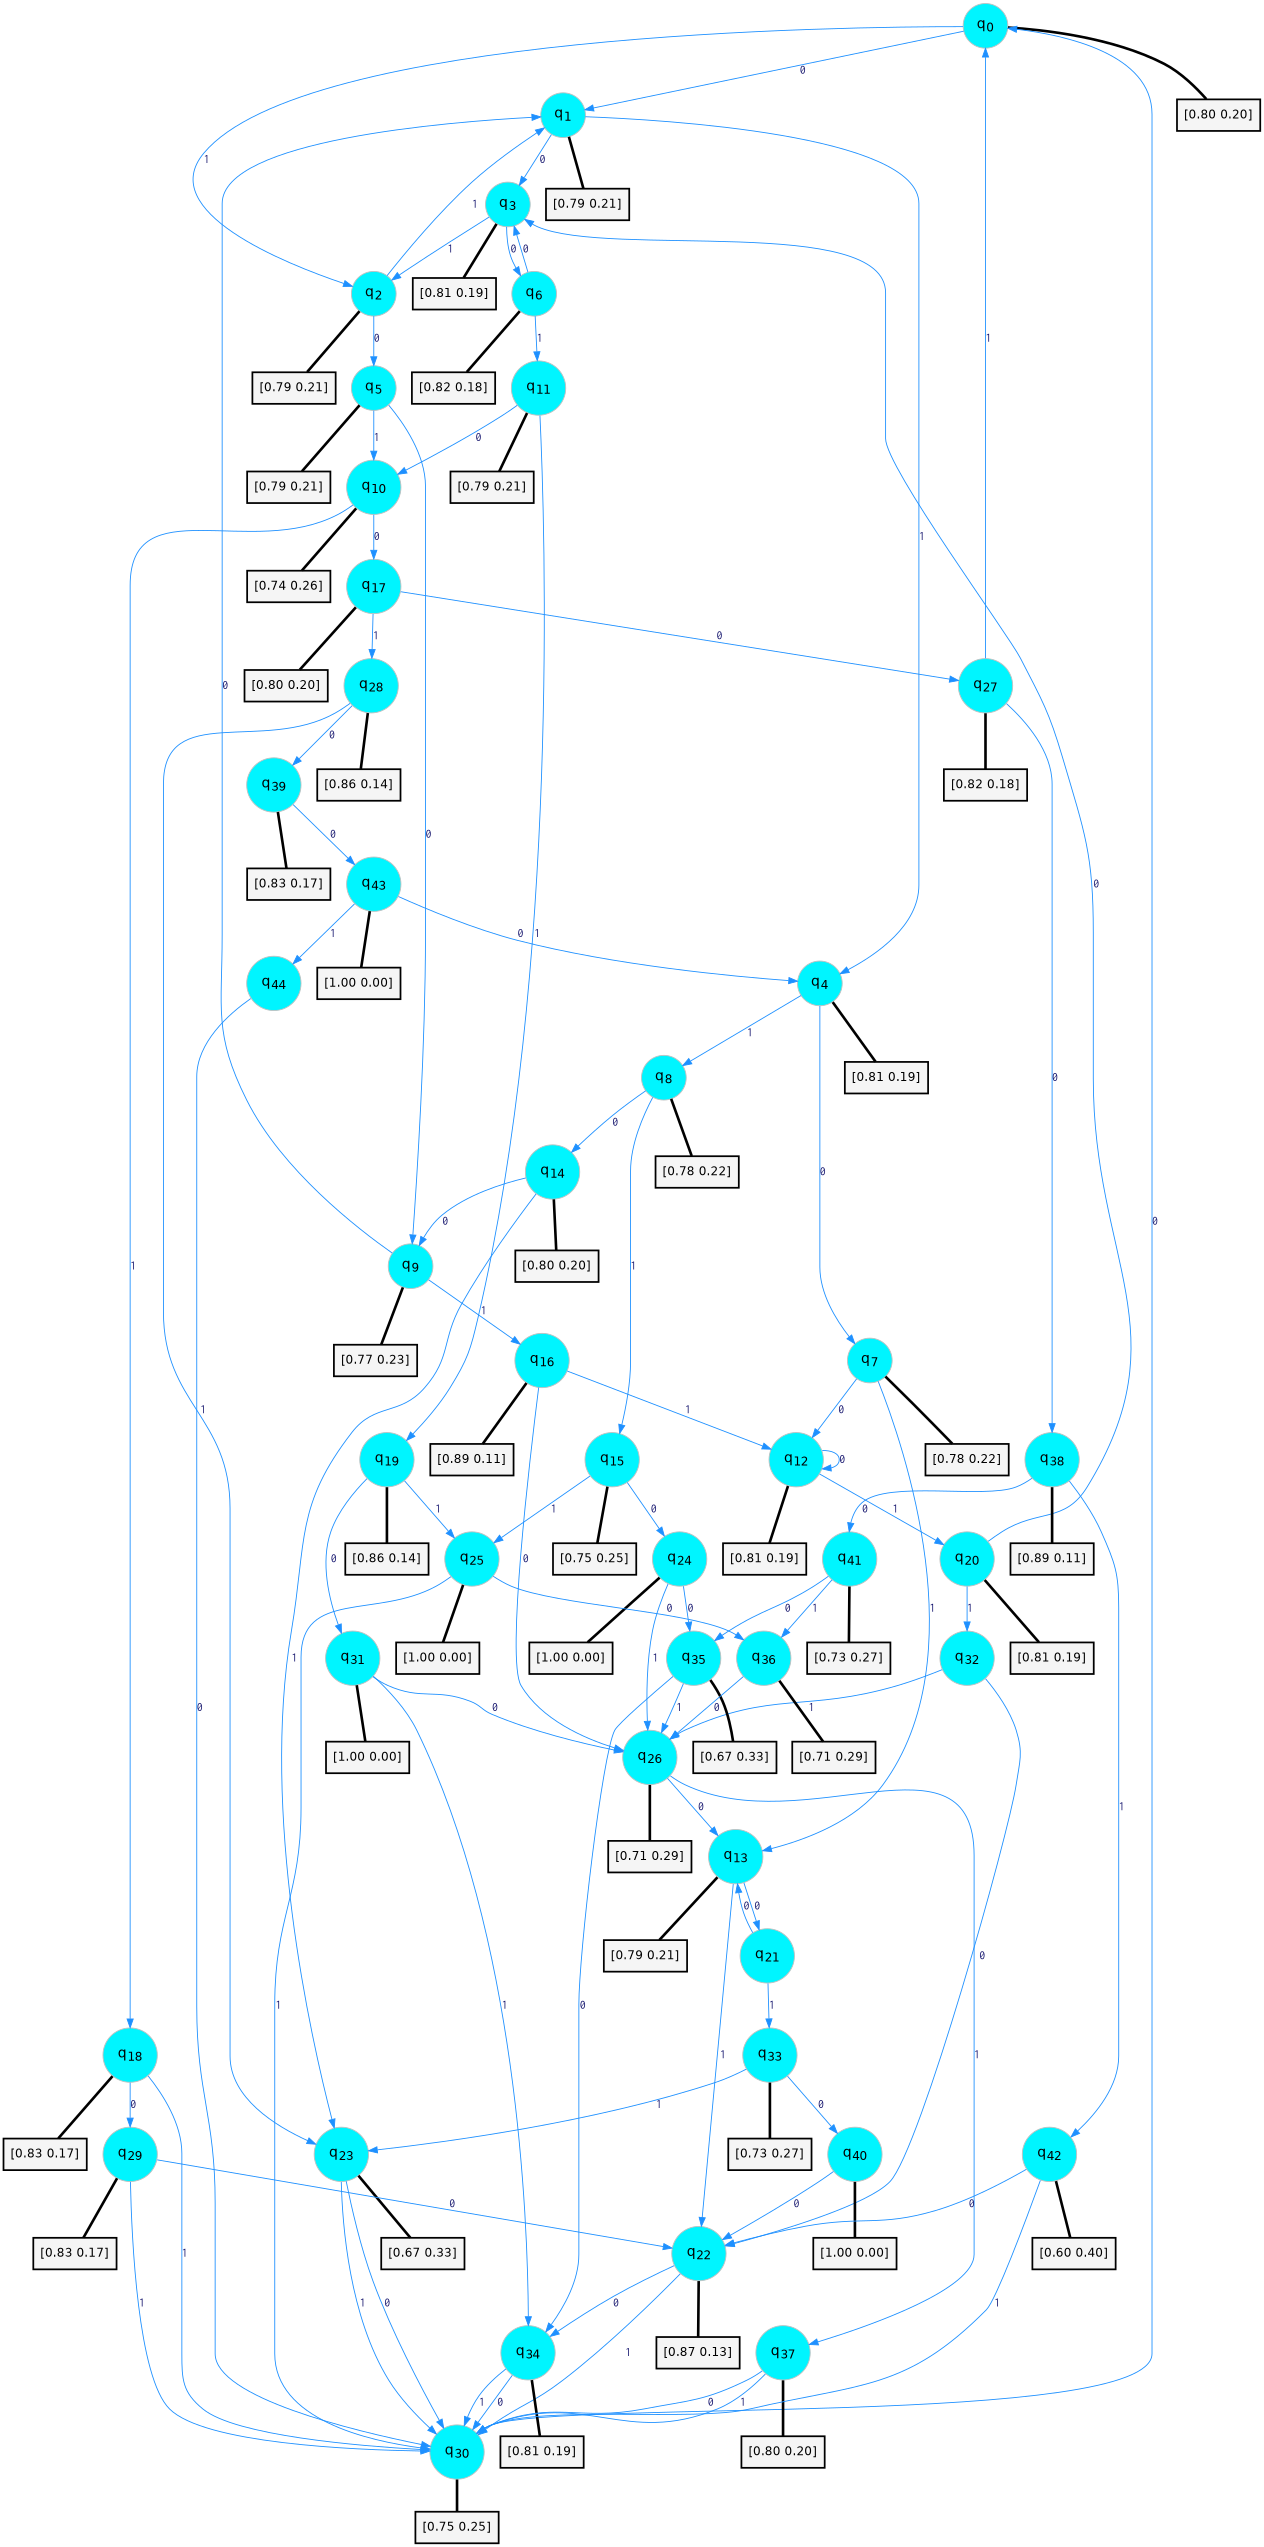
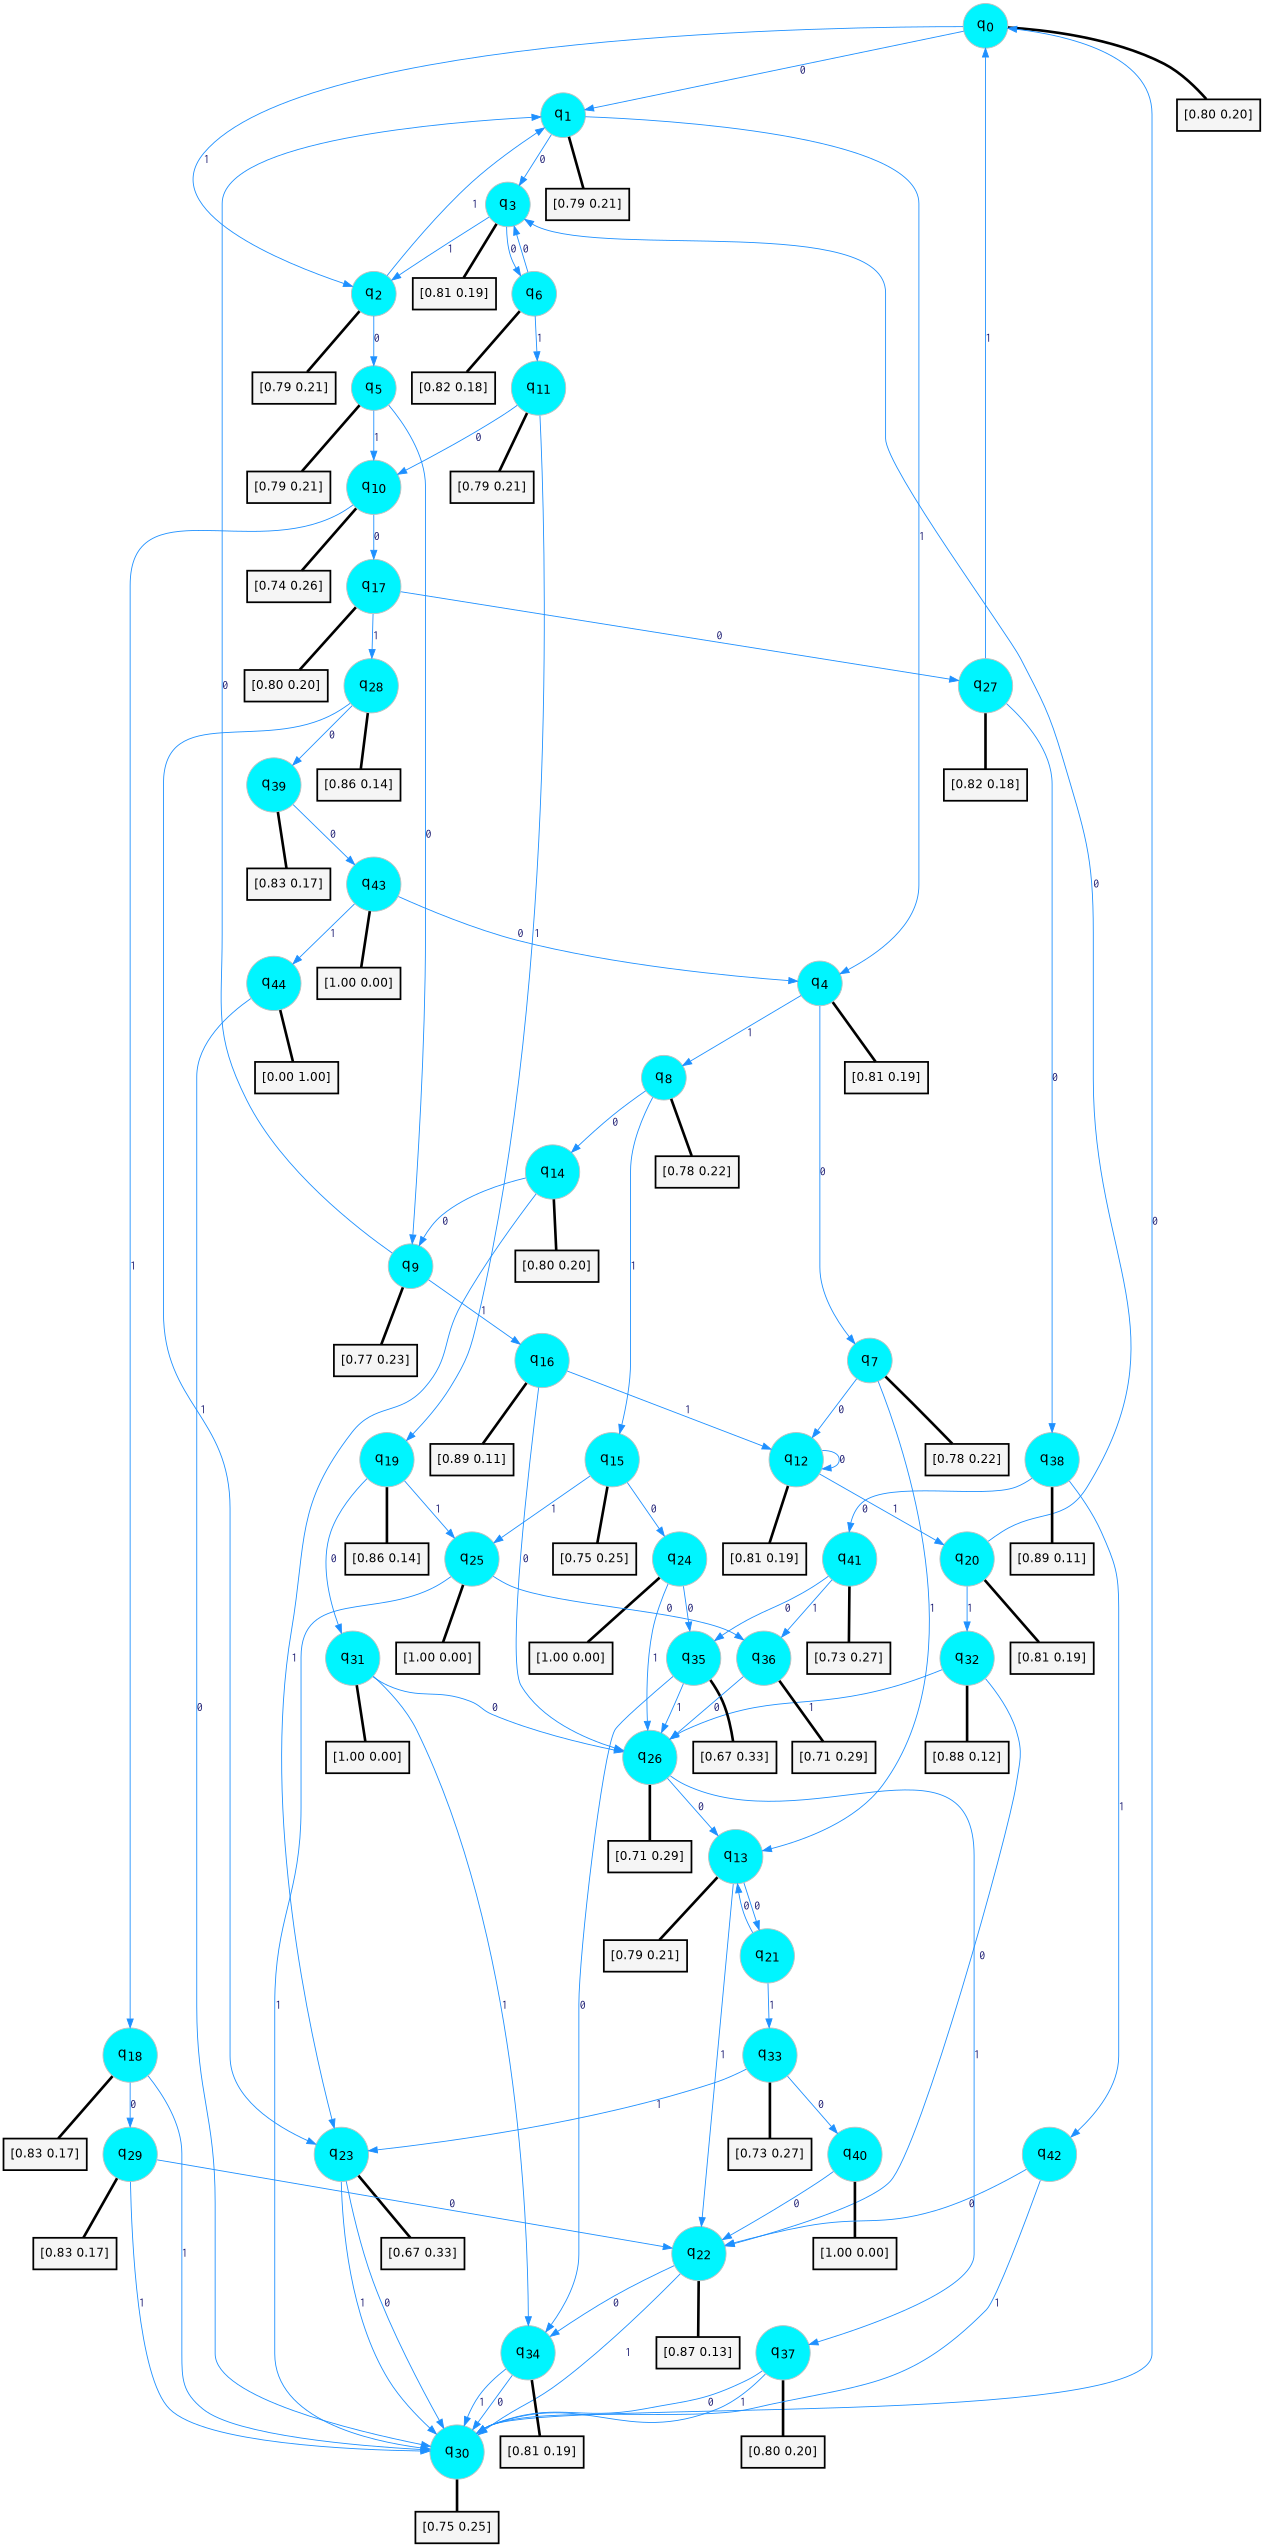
  digraph {
    rankdir=TD
    node [color=gray fillcolor=turquoise1 fontcolor=black fontname=Helvetica fontsize=16 fontweight=bold shape=circle style=filled]
    edge [arrowsize=1 color=dodgerblue1 fontcolor=midnightblue fontname=courier fontweight=bold penwidth=1 style=solid weight=20]
    n1 [label=<q<SUB>0</SUB>>]
    n2 [label=<q<SUB>1</SUB>>]
    n3 [label=<q<SUB>2</SUB>>]
    n4 [color=black fillcolor=whitesmoke fontsize=14 label="[0.80 0.20]" penwidth=2 shape=box]
    n5 [label=<q<SUB>3</SUB>>]
    n6 [label=<q<SUB>4</SUB>>]
    n7 [color=black fillcolor=whitesmoke fontsize=14 label="[0.79 0.21]" penwidth=2 shape=box]
    n8 [label=<q<SUB>5</SUB>>]
    n9 [color=black fillcolor=whitesmoke fontsize=14 label="[0.79 0.21]" penwidth=2 shape=box]
    n10 [label=<q<SUB>6</SUB>>]
    n11 [color=black fillcolor=whitesmoke fontsize=14 label="[0.81 0.19]" penwidth=2 shape=box]
    n12 [label=<q<SUB>7</SUB>>]
    n13 [label=<q<SUB>8</SUB>>]
    n14 [color=black fillcolor=whitesmoke fontsize=14 label="[0.81 0.19]" penwidth=2 shape=box]
    n15 [label=<q<SUB>9</SUB>>]
    n16 [label=<q<SUB>10</SUB>>]
    n17 [color=black fillcolor=whitesmoke fontsize=14 label="[0.79 0.21]" penwidth=2 shape=box]
    n18 [label=<q<SUB>11</SUB>>]
    n19 [color=black fillcolor=whitesmoke fontsize=14 label="[0.82 0.18]" penwidth=2 shape=box]
    n20 [label=<q<SUB>12</SUB>>]
    n21 [label=<q<SUB>13</SUB>>]
    n22 [color=black fillcolor=whitesmoke fontsize=14 label="[0.78 0.22]" penwidth=2 shape=box]
    n23 [label=<q<SUB>14</SUB>>]
    n24 [label=<q<SUB>15</SUB>>]
    n25 [color=black fillcolor=whitesmoke fontsize=14 label="[0.78 0.22]" penwidth=2 shape=box]
    n26 [label=<q<SUB>16</SUB>>]
    n27 [color=black fillcolor=whitesmoke fontsize=14 label="[0.77 0.23]" penwidth=2 shape=box]
    n28 [label=<q<SUB>17</SUB>>]
    n29 [label=<q<SUB>18</SUB>>]
    n30 [color=black fillcolor=whitesmoke fontsize=14 label="[0.74 0.26]" penwidth=2 shape=box]
    n31 [label=<q<SUB>19</SUB>>]
    n32 [color=black fillcolor=whitesmoke fontsize=14 label="[0.79 0.21]" penwidth=2 shape=box]
    n33 [label=<q<SUB>20</SUB>>]
    n34 [color=black fillcolor=whitesmoke fontsize=14 label="[0.81 0.19]" penwidth=2 shape=box]
    n35 [label=<q<SUB>21</SUB>>]
    n36 [label=<q<SUB>22</SUB>>]
    n37 [color=black fillcolor=whitesmoke fontsize=14 label="[0.79 0.21]" penwidth=2 shape=box]
    n38 [label=<q<SUB>23</SUB>>]
    n39 [color=black fillcolor=whitesmoke fontsize=14 label="[0.80 0.20]" penwidth=2 shape=box]
    n40 [label=<q<SUB>24</SUB>>]
    n41 [label=<q<SUB>25</SUB>>]
    n42 [color=black fillcolor=whitesmoke fontsize=14 label="[0.75 0.25]" penwidth=2 shape=box]
    n43 [label=<q<SUB>26</SUB>>]
    n44 [color=black fillcolor=whitesmoke fontsize=14 label="[0.89 0.11]" penwidth=2 shape=box]
    n45 [label=<q<SUB>27</SUB>>]
    n46 [label=<q<SUB>28</SUB>>]
    n47 [color=black fillcolor=whitesmoke fontsize=14 label="[0.80 0.20]" penwidth=2 shape=box]
    n48 [label=<q<SUB>29</SUB>>]
    n49 [label=<q<SUB>30</SUB>>]
    n50 [color=black fillcolor=whitesmoke fontsize=14 label="[0.83 0.17]" penwidth=2 shape=box]
    n51 [label=<q<SUB>31</SUB>>]
    n52 [color=black fillcolor=whitesmoke fontsize=14 label="[0.86 0.14]" penwidth=2 shape=box]
    n53 [label=<q<SUB>32</SUB>>]
    n54 [color=black fillcolor=whitesmoke fontsize=14 label="[0.81 0.19]" penwidth=2 shape=box]
    n55 [label=<q<SUB>33</SUB>>]
    n56 [label=<q<SUB>34</SUB>>]
    n57 [color=black fillcolor=whitesmoke fontsize=14 label="[0.87 0.13]" penwidth=2 shape=box]
    n58 [color=black fillcolor=whitesmoke fontsize=14 label="[0.67 0.33]" penwidth=2 shape=box]
    n59 [label=<q<SUB>35</SUB>>]
    n60 [color=black fillcolor=whitesmoke fontsize=14 label="[1.00 0.00]" penwidth=2 shape=box]
    n61 [label=<q<SUB>36</SUB>>]
    n62 [color=black fillcolor=whitesmoke fontsize=14 label="[1.00 0.00]" penwidth=2 shape=box]
    n63 [label=<q<SUB>37</SUB>>]
    n64 [color=black fillcolor=whitesmoke fontsize=14 label="[0.71 0.29]" penwidth=2 shape=box]
    n65 [label=<q<SUB>38</SUB>>]
    n66 [color=black fillcolor=whitesmoke fontsize=14 label="[0.82 0.18]" penwidth=2 shape=box]
    n67 [label=<q<SUB>39</SUB>>]
    n68 [color=black fillcolor=whitesmoke fontsize=14 label="[0.86 0.14]" penwidth=2 shape=box]
    n69 [color=black fillcolor=whitesmoke fontsize=14 label="[0.83 0.17]" penwidth=2 shape=box]
    n70 [color=black fillcolor=whitesmoke fontsize=14 label="[0.75 0.25]" penwidth=2 shape=box]
    n71 [color=black fillcolor=whitesmoke fontsize=14 label="[1.00 0.00]" penwidth=2 shape=box]
+   n72 [color=black fillcolor=whitesmoke fontsize=14 label="[0.88 0.12]" penwidth=2 shape=box]
    n73 [label=<q<SUB>40</SUB>>]
    n74 [color=black fillcolor=whitesmoke fontsize=14 label="[0.73 0.27]" penwidth=2 shape=box]
    n75 [color=black fillcolor=whitesmoke fontsize=14 label="[0.81 0.19]" penwidth=2 shape=box]
    n76 [color=black fillcolor=whitesmoke fontsize=14 label="[0.67 0.33]" penwidth=2 shape=box]
    n77 [color=black fillcolor=whitesmoke fontsize=14 label="[0.71 0.29]" penwidth=2 shape=box]
    n78 [color=black fillcolor=whitesmoke fontsize=14 label="[0.80 0.20]" penwidth=2 shape=box]
    n79 [label=<q<SUB>41</SUB>>]
    n80 [label=<q<SUB>42</SUB>>]
    n81 [color=black fillcolor=whitesmoke fontsize=14 label="[0.89 0.11]" penwidth=2 shape=box]
    n82 [label=<q<SUB>43</SUB>>]
    n83 [color=black fillcolor=whitesmoke fontsize=14 label="[0.83 0.17]" penwidth=2 shape=box]
    n84 [color=black fillcolor=whitesmoke fontsize=14 label="[1.00 0.00]" penwidth=2 shape=box]
    n85 [color=black fillcolor=whitesmoke fontsize=14 label="[0.73 0.27]" penwidth=2 shape=box]
-   n86 [color=black fillcolor=whitesmoke fontsize=14 label="[0.60 0.40]" penwidth=2 shape=box]
    n87 [label=<q<SUB>44</SUB>>]
    n88 [color=black fillcolor=whitesmoke fontsize=14 label="[1.00 0.00]" penwidth=2 shape=box]
+   n89 [color=black fillcolor=whitesmoke fontsize=14 label="[0.00 1.00]" penwidth=2 shape=box]
    n1 -> n2 [label=0]
    n1 -> n3 [label=1]
    n1 -> n4 [arrowhead=none color=black penwidth=3]
    n2 -> n5 [label=0]
    n2 -> n6 [label=1]
    n2 -> n7 [arrowhead=none color=black penwidth=3]
    n3 -> n2 [label=1]
    n3 -> n8 [label=0]
    n3 -> n9 [arrowhead=none color=black penwidth=3]
    n5 -> n3 [label=1]
    n5 -> n10 [label=0]
    n5 -> n11 [arrowhead=none color=black penwidth=3]
    n6 -> n12 [label=0]
    n6 -> n13 [label=1]
    n6 -> n14 [arrowhead=none color=black penwidth=3]
    n8 -> n15 [label=0]
    n8 -> n16 [label=1]
    n8 -> n17 [arrowhead=none color=black penwidth=3]
    n10 -> n5 [label=0]
    n10 -> n18 [label=1]
    n10 -> n19 [arrowhead=none color=black penwidth=3]
    n12 -> n20 [label=0]
    n12 -> n21 [label=1]
    n12 -> n22 [arrowhead=none color=black penwidth=3]
    n13 -> n23 [label=0]
    n13 -> n24 [label=1]
    n13 -> n25 [arrowhead=none color=black penwidth=3]
    n15 -> n2 [label=0]
    n15 -> n26 [label=1]
    n15 -> n27 [arrowhead=none color=black penwidth=3]
    n16 -> n28 [label=0]
    n16 -> n29 [label=1]
    n16 -> n30 [arrowhead=none color=black penwidth=3]
    n18 -> n16 [label=0]
    n18 -> n31 [label=1]
    n18 -> n32 [arrowhead=none color=black penwidth=3]
    n20 -> n20 [label=0]
    n20 -> n33 [label=1]
    n20 -> n34 [arrowhead=none color=black penwidth=3]
    n21 -> n35 [label=0]
    n21 -> n36 [label=1]
    n21 -> n37 [arrowhead=none color=black penwidth=3]
    n23 -> n15 [label=0]
    n23 -> n38 [label=1]
    n23 -> n39 [arrowhead=none color=black penwidth=3]
    n24 -> n40 [label=0]
    n24 -> n41 [label=1]
    n24 -> n42 [arrowhead=none color=black penwidth=3]
    n26 -> n20 [label=1]
    n26 -> n43 [label=0]
    n26 -> n44 [arrowhead=none color=black penwidth=3]
    n28 -> n45 [label=0]
    n28 -> n46 [label=1]
    n28 -> n47 [arrowhead=none color=black penwidth=3]
    n29 -> n48 [label=0]
    n29 -> n49 [label=1]
    n29 -> n50 [arrowhead=none color=black penwidth=3]
    n31 -> n41 [label=1]
    n31 -> n51 [label=0]
    n31 -> n52 [arrowhead=none color=black penwidth=3]
    n33 -> n5 [label=0]
    n33 -> n53 [label=1]
    n33 -> n54 [arrowhead=none color=black penwidth=3]
    n35 -> n21 [label=0]
    n35 -> n55 [label=1]
    n36 -> n49 [label=1]
    n36 -> n56 [label=0]
    n36 -> n57 [arrowhead=none color=black penwidth=3]
    n38 -> n49 [label=0]
    n38 -> n49 [label=1]
    n38 -> n58 [arrowhead=none color=black penwidth=3]
    n40 -> n43 [label=1]
    n40 -> n59 [label=0]
    n40 -> n60 [arrowhead=none color=black penwidth=3]
    n41 -> n49 [label=1]
    n41 -> n61 [label=0]
    n41 -> n62 [arrowhead=none color=black penwidth=3]
    n43 -> n21 [label=0]
    n43 -> n63 [label=1]
    n43 -> n64 [arrowhead=none color=black penwidth=3]
    n45 -> n1 [label=1]
    n45 -> n65 [label=0]
    n45 -> n66 [arrowhead=none color=black penwidth=3]
    n46 -> n38 [label=1]
    n46 -> n67 [label=0]
    n46 -> n68 [arrowhead=none color=black penwidth=3]
    n48 -> n36 [label=0]
    n48 -> n49 [label=1]
    n48 -> n69 [arrowhead=none color=black penwidth=3]
    n49 -> n1 [label=0]
    n49 -> n70 [arrowhead=none color=black penwidth=3]
    n51 -> n43 [label=0]
    n51 -> n56 [label=1]
    n51 -> n71 [arrowhead=none color=black penwidth=3]
    n53 -> n36 [label=0]
    n53 -> n43 [label=1]
+   n53 -> n72 [arrowhead=none color=black penwidth=3]
    n55 -> n38 [label=1]
    n55 -> n73 [label=0]
    n55 -> n74 [arrowhead=none color=black penwidth=3]
    n56 -> n49 [label=0]
    n56 -> n49 [label=1]
    n56 -> n75 [arrowhead=none color=black penwidth=3]
    n59 -> n43 [label=1]
    n59 -> n56 [label=0]
    n59 -> n76 [arrowhead=none color=black penwidth=3]
    n61 -> n43 [label=0]
    n61 -> n77 [arrowhead=none color=black penwidth=3]
    n63 -> n49 [label=0]
    n63 -> n49 [label=1]
    n63 -> n78 [arrowhead=none color=black penwidth=3]
    n65 -> n79 [label=0]
    n65 -> n80 [label=1]
    n65 -> n81 [arrowhead=none color=black penwidth=3]
    n67 -> n82 [label=0]
    n67 -> n83 [arrowhead=none color=black penwidth=3]
    n73 -> n36 [label=0]
    n73 -> n84 [arrowhead=none color=black penwidth=3]
    n79 -> n59 [label=0]
    n79 -> n61 [label=1]
    n79 -> n85 [arrowhead=none color=black penwidth=3]
    n80 -> n36 [label=0]
    n80 -> n49 [label=1]
-   n80 -> n86 [arrowhead=none color=black penwidth=3]
    n82 -> n6 [label=0]
    n82 -> n87 [label=1]
    n82 -> n88 [arrowhead=none color=black penwidth=3]
    n87 -> n49 [label=0]
+   n87 -> n89 [arrowhead=none color=black penwidth=3]
  }
